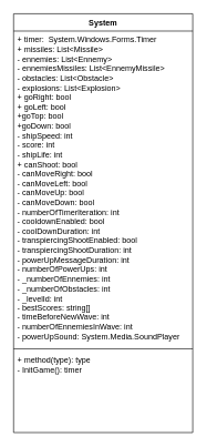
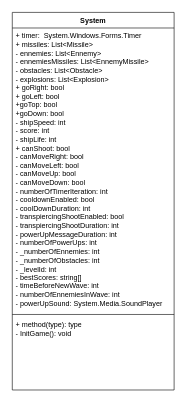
  <mxCell id="0" />
  <mxCell id="1" parent="0" />
  <mxCell id="2" value="System" style="swimlane;fontStyle=1;align=center;verticalAlign=top;childLayout=stackLayout;horizontal=1;startSize=26;horizontalStack=0;resizeParent=1;resizeParentMax=0;resizeLast=0;collapsible=1;marginBottom=0;whiteSpace=wrap;html=1;" vertex="1" parent="1"><mxGeometry x="20" y="20" width="270" height="630" as="geometry" /></mxCell>
  <mxCell id="3" value="+ timer:&amp;nbsp;&amp;nbsp;System.Windows.Forms.Timer&lt;div&gt;+ missiles: List&amp;lt;Missile&amp;gt;&lt;/div&gt;&lt;div&gt;- ennemies: List&amp;lt;Ennemy&amp;gt;&lt;/div&gt;&lt;div&gt;- ennemiesMissiles: List&amp;lt;EnnemyMissile&amp;gt;&lt;/div&gt;&lt;div&gt;- obstacles: List&amp;lt;Obstacle&amp;gt;&lt;/div&gt;&lt;div&gt;- explosions: List&amp;lt;Explosion&amp;gt;&lt;/div&gt;&lt;div&gt;+ goRight: bool&lt;/div&gt;&lt;div&gt;+ goLeft: bool&lt;/div&gt;&lt;div&gt;+goTop: bool&lt;/div&gt;&lt;div&gt;+goDown: bool&lt;/div&gt;&lt;div&gt;- shipSpeed: int&lt;/div&gt;&lt;div&gt;- score: int&lt;/div&gt;&lt;div&gt;- shipLife: int&lt;/div&gt;&lt;div&gt;+ canShoot: bool&lt;/div&gt;&lt;div&gt;- canMoveRight: bool&lt;/div&gt;&lt;div&gt;- canMoveLeft: bool&lt;/div&gt;&lt;div&gt;- canMoveUp: bool&lt;/div&gt;&lt;div&gt;- canMoveDown: bool&lt;/div&gt;&lt;div&gt;- numberOfTimerIteration: int&lt;/div&gt;&lt;div&gt;- cooldownEnabled: bool&lt;/div&gt;&lt;div&gt;- coolDownDuration: int&lt;/div&gt;&lt;div&gt;- transpiercingShootEnabled: bool&lt;/div&gt;&lt;div&gt;- transpiercingShootDuration: int&lt;/div&gt;&lt;div&gt;- powerUpMessageDuration: int&lt;/div&gt;&lt;div&gt;- numberOfPowerUps: int&lt;/div&gt;&lt;div&gt;- _numberOfEnnemies: int&lt;/div&gt;&lt;div&gt;- _numberOfObstacles: int&lt;/div&gt;&lt;div&gt;- _levelId: int&lt;/div&gt;&lt;div&gt;- bestScores: string[]&lt;/div&gt;&lt;div&gt;- timeBeforeNewWave: int&lt;/div&gt;&lt;div&gt;- numberOfEnnemiesInWave: int&lt;/div&gt;&lt;div&gt;- powerUpSound:&amp;nbsp;System.Media.SoundPlayer&lt;/div&gt;" style="text;strokeColor=none;fillColor=none;align=left;verticalAlign=top;spacingLeft=4;spacingRight=4;overflow=hidden;rotatable=0;points=[[0,0.5],[1,0.5]];portConstraint=eastwest;whiteSpace=wrap;html=1;" vertex="1" parent="2"><mxGeometry y="26" width="270" height="474" as="geometry" /></mxCell>
  <mxCell id="4" value="" style="line;strokeWidth=1;fillColor=none;align=left;verticalAlign=middle;spacingTop=-1;spacingLeft=3;spacingRight=3;rotatable=0;labelPosition=right;points=[];portConstraint=eastwest;strokeColor=inherit;" vertex="1" parent="2"><mxGeometry y="500" width="270" height="8" as="geometry" /></mxCell>
- <mxCell id="5" value="+ method(type): type&lt;div&gt;- InitGame(): timer&lt;/div&gt;" style="text;strokeColor=none;fillColor=none;align=left;verticalAlign=top;spacingLeft=4;spacingRight=4;overflow=hidden;rotatable=0;points=[[0,0.5],[1,0.5]];portConstraint=eastwest;whiteSpace=wrap;html=1;" vertex="1" parent="2"><mxGeometry y="508" width="270" height="122" as="geometry" /></mxCell>
+ <mxCell id="5" value="+ method(type): type&lt;div&gt;- InitGame(): void&lt;/div&gt;" style="text;strokeColor=none;fillColor=none;align=left;verticalAlign=top;spacingLeft=4;spacingRight=4;overflow=hidden;rotatable=0;points=[[0,0.5],[1,0.5]];portConstraint=eastwest;whiteSpace=wrap;html=1;" vertex="1" parent="2"><mxGeometry y="508" width="270" height="122" as="geometry" /></mxCell>
